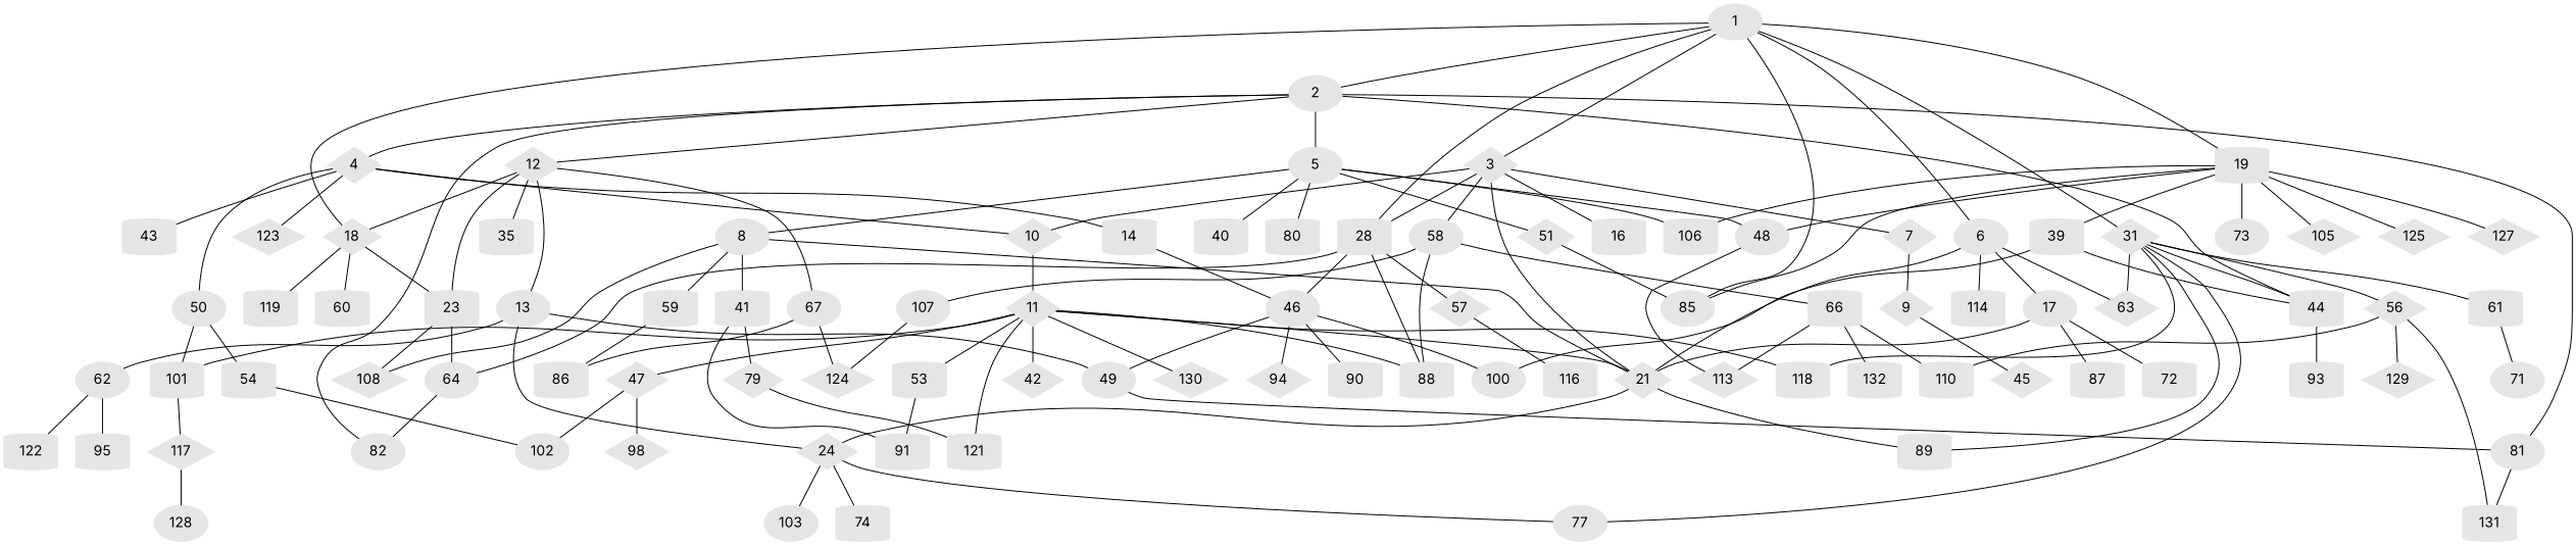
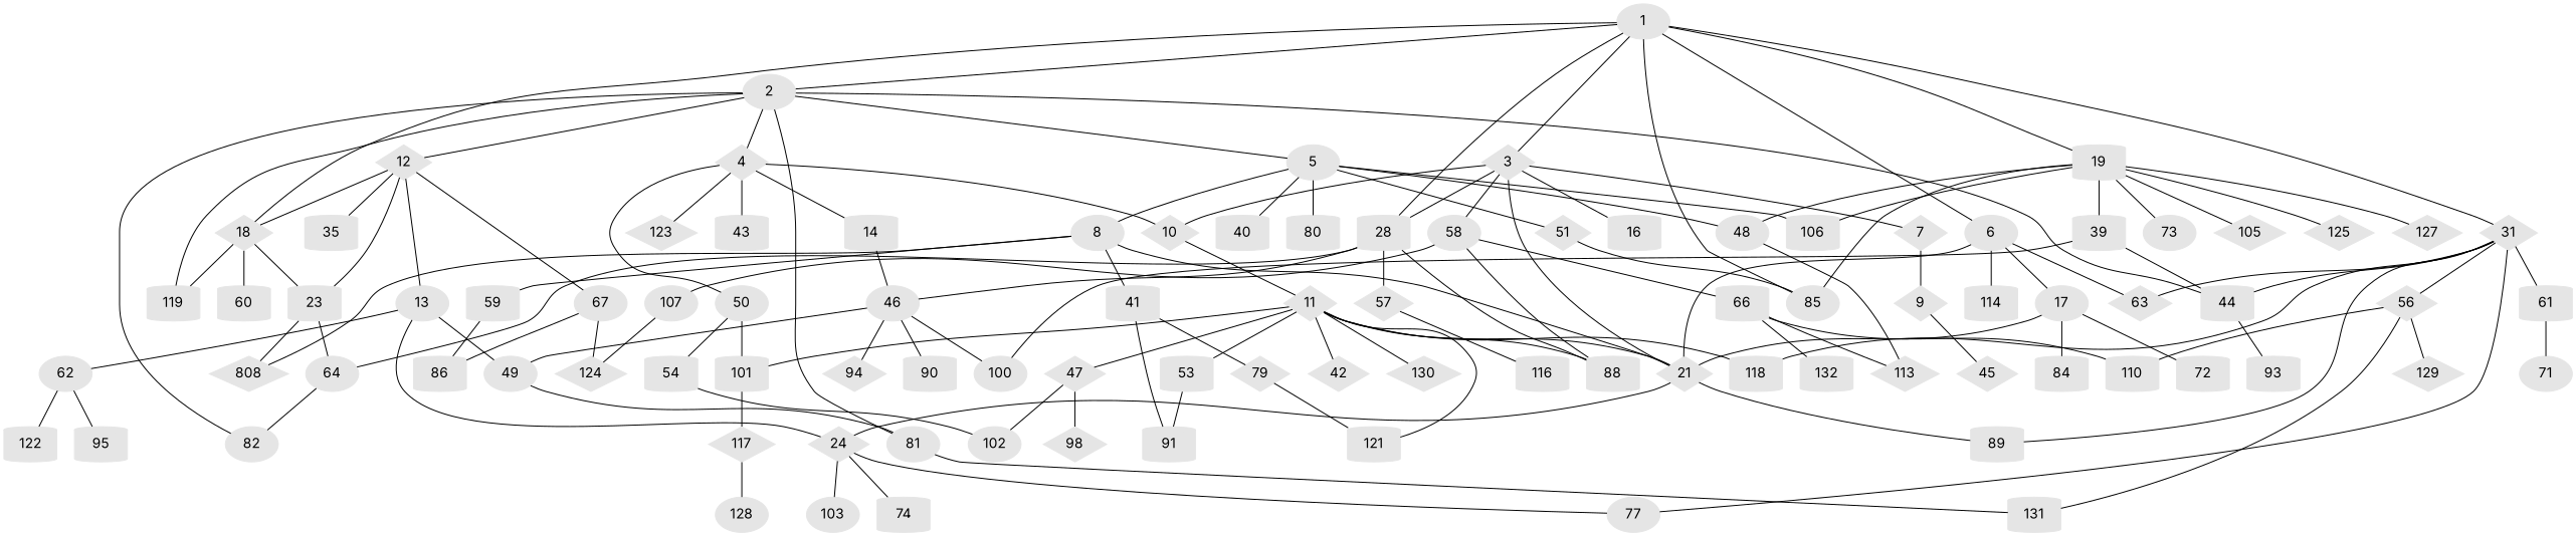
  graph {
    fontname=Inter
    node [color=gray90 fontname=Inter shape=cylinder style=filled]
    edge [fontname=Inter]
    1 [shape=ellipse super="+30"]
    2 [shape=ellipse super="+29"]
    3 [shape=diamond super="+22"]
    6 [shape=ellipse super="+38"]
    18 [shape=diamond super="+34"]
    19 [super="+20"]
    28
    31 [shape=diamond super="+37"]
    85 [shape=ellipse super="+109"]
    4 [shape=diamond super="+26"]
    5 [shape=ellipse super="+25"]
    12 [shape=diamond super="+27"]
    44 [super="+52"]
    81 [shape=ellipse]
    82 [shape=ellipse super="+111"]
    119
    7 [shape=diamond super="+133"]
    10 [shape=diamond super="+33"]
    16
    21 [shape=diamond super="+120"]
    58 [shape=ellipse]
    17 [shape=ellipse]
    63 [shape=diamond]
    114
    23 [super="+78"]
    60
    48 [shape=ellipse]
    106
    73 [shape=ellipse super="+134"]
    39
    105 [shape=diamond]
    125 [shape=diamond]
    127 [shape=diamond]
    88 [super="+104"]
    46 [shape=ellipse super="+75"]
    64 [shape=ellipse super="+70"]
    57 [shape=diamond super="+65"]
    118
    89
    77 [shape=ellipse]
    56 [shape=diamond super="+83"]
    61 [super="+68"]
    14
    43
    50 [shape=ellipse super="+96"]
    123 [shape=diamond]
    8 [shape=ellipse super="+36"]
    40
    51 [shape=diamond]
    80
    13 [shape=ellipse super="+32"]
    35
    67 [shape=ellipse super="+99"]
    93
    131
    9 [shape=diamond]
    11 [shape=diamond super="+15"]
    24 [shape=diamond super="+69"]
    66 [super="+87"]
    107 [shape=ellipse super="+126"]
    101 [super="+112"]
    54
    41 [super="+76"]
    59
-   108 [shape=diamond]
+   108 [shape=diamond label=808]
    113 [shape=diamond]
    72
-   84 [label=87]
+   84
    45 [shape=diamond]
    79 [shape=diamond]
    91
    86 [super="+97"]
    42 [shape=diamond]
    47 [shape=diamond super="+55"]
    53
    121
    130 [shape=diamond]
    98 [shape=diamond]
    102 [shape=ellipse]
    117 [shape=diamond]
    49 [shape=ellipse]
    62 [shape=ellipse super="+92"]
    124 [shape=diamond]
    74
    103 [shape=ellipse]
    95
    122
    100 [shape=ellipse]
    90 [super="+135"]
    94 [shape=diamond]
    116
    110 [super="+115"]
    129 [shape=diamond]
    71 [shape=ellipse]
    132
    128 [shape=ellipse]
    1 -- 2
    1 -- 3
    1 -- 6
    1 -- 18
    1 -- 19
    1 -- 28
    1 -- 31
    1 -- 85
    2 -- 4
    2 -- 5
    2 -- 12
    2 -- 44
    2 -- 81
    2 -- 82
+   2 -- 119
    3 -- 28
    3 -- 7
    3 -- 10
    3 -- 16
    3 -- 21
    3 -- 58
    6 -- 21
    6 -- 17
    6 -- 63
    6 -- 114
    18 -- 119
    18 -- 23
    18 -- 60
    19 -- 85
    19 -- 48
    19 -- 106
    19 -- 73
    19 -- 39
    19 -- 105
    19 -- 125
    19 -- 127
    28 -- 88
    28 -- 46
    28 -- 64
    28 -- 57
    31 -- 44
    31 -- 63
    31 -- 118
    31 -- 89
    31 -- 77
    31 -- 56
    31 -- 61
    4 -- 10
    4 -- 14
    4 -- 43
    4 -- 50
    4 -- 123
    5 -- 48
    5 -- 106
    5 -- 8
    5 -- 40
    5 -- 51
    5 -- 80
    12 -- 18
    12 -- 23
    12 -- 13
    12 -- 35
    12 -- 67
    44 -- 93
    81 -- 131
    7 -- 9
    10 -- 11
    21 -- 89
    21 -- 24
    58 -- 88
    58 -- 66
    58 -- 107
    17 -- 21
    17 -- 72
    17 -- 84
    23 -- 64
    23 -- 108
    48 -- 113
    39 -- 44
    39 -- 100
    46 -- 49
    46 -- 100
    46 -- 90
    46 -- 94
    64 -- 82
    57 -- 116
    56 -- 131
    56 -- 110
    56 -- 129
    61 -- 71
    14 -- 46
    50 -- 101
    50 -- 54
    8 -- 21
    8 -- 41
    8 -- 59
    8 -- 108
    51 -- 85
    13 -- 24
    13 -- 49
    13 -- 62
    67 -- 86
    67 -- 124
    9 -- 45
    11 -- 21
    11 -- 88
    11 -- 118
    11 -- 101
    11 -- 42
    11 -- 47
    11 -- 53
    11 -- 121
    11 -- 130
    24 -- 77
    24 -- 74
    24 -- 103
    66 -- 113
    66 -- 110
    66 -- 132
    107 -- 124
    101 -- 117
    54 -- 102
    41 -- 79
    41 -- 91
    59 -- 86
    79 -- 121
    47 -- 98
    47 -- 102
    53 -- 91
    117 -- 128
    49 -- 81
    62 -- 95
    62 -- 122
  }
